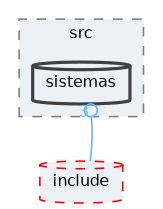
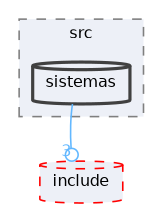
  digraph {
    compound=true
    node [fillcolor="#edf0f7" fontname=Helvetica fontsize=10 shape=cylinder]
    n1 [color=grey25 height=0.2 label=sistemas style="filled,bold" width=0.4]
    n2 [color=red height=0.2 label=include style="filled,dashed" width=0.4]
    subgraph cluster_1 {
      bgcolor="#edf0f7"
      fontname=Helvetica
      fontsize=10
      label=src
      pencolor=grey50
      style="filled,dashed"
      n1
    }
-   n2 -> n1 [color=steelblue1 fontcolor=steelblue1 fontname=Helvetica fontsize=10 headlabel=3 labeldistance=1.5 labelfontname=Helvetica labelfontsize=10 arrowhead=odot]
+   n1 -> n2 [color=steelblue1 fontcolor=steelblue1 fontname=Helvetica fontsize=10 headlabel=3 labeldistance=1.5 labelfontname=Helvetica labelfontsize=10 arrowhead=odot]
  }
